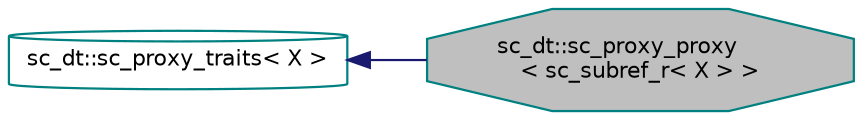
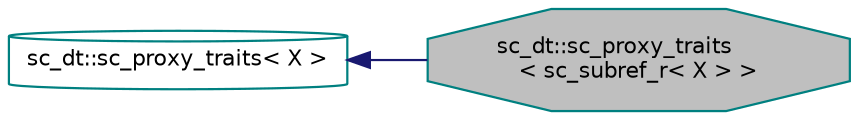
  digraph {
    rankdir=LR
    fontname="DejaVu Sans"
    node [color=teal fontname="DejaVu Sans" fontsize=10 style=filled]
-   n1 [fillcolor=grey75 fontcolor=black height=0.2 label="sc_dt::sc_proxy_proxy\l\< sc_subref_r\< X \> \>" shape=octagon width=0.4]
+   n1 [fillcolor=grey75 fontcolor=black height=0.2 label="sc_dt::sc_proxy_traits\l\< sc_subref_r\< X \> \>" shape=octagon width=0.4]
    n2 [fillcolor=white height=0.2 label="sc_dt::sc_proxy_traits\< X \>" shape=cylinder width=0.4]
    n2 -> n1 [color=midnightblue dir=back fontname="DejaVu Sans" fontsize=10 labelfontname=FreeSans labelfontsize=10 style=solid]
  }
